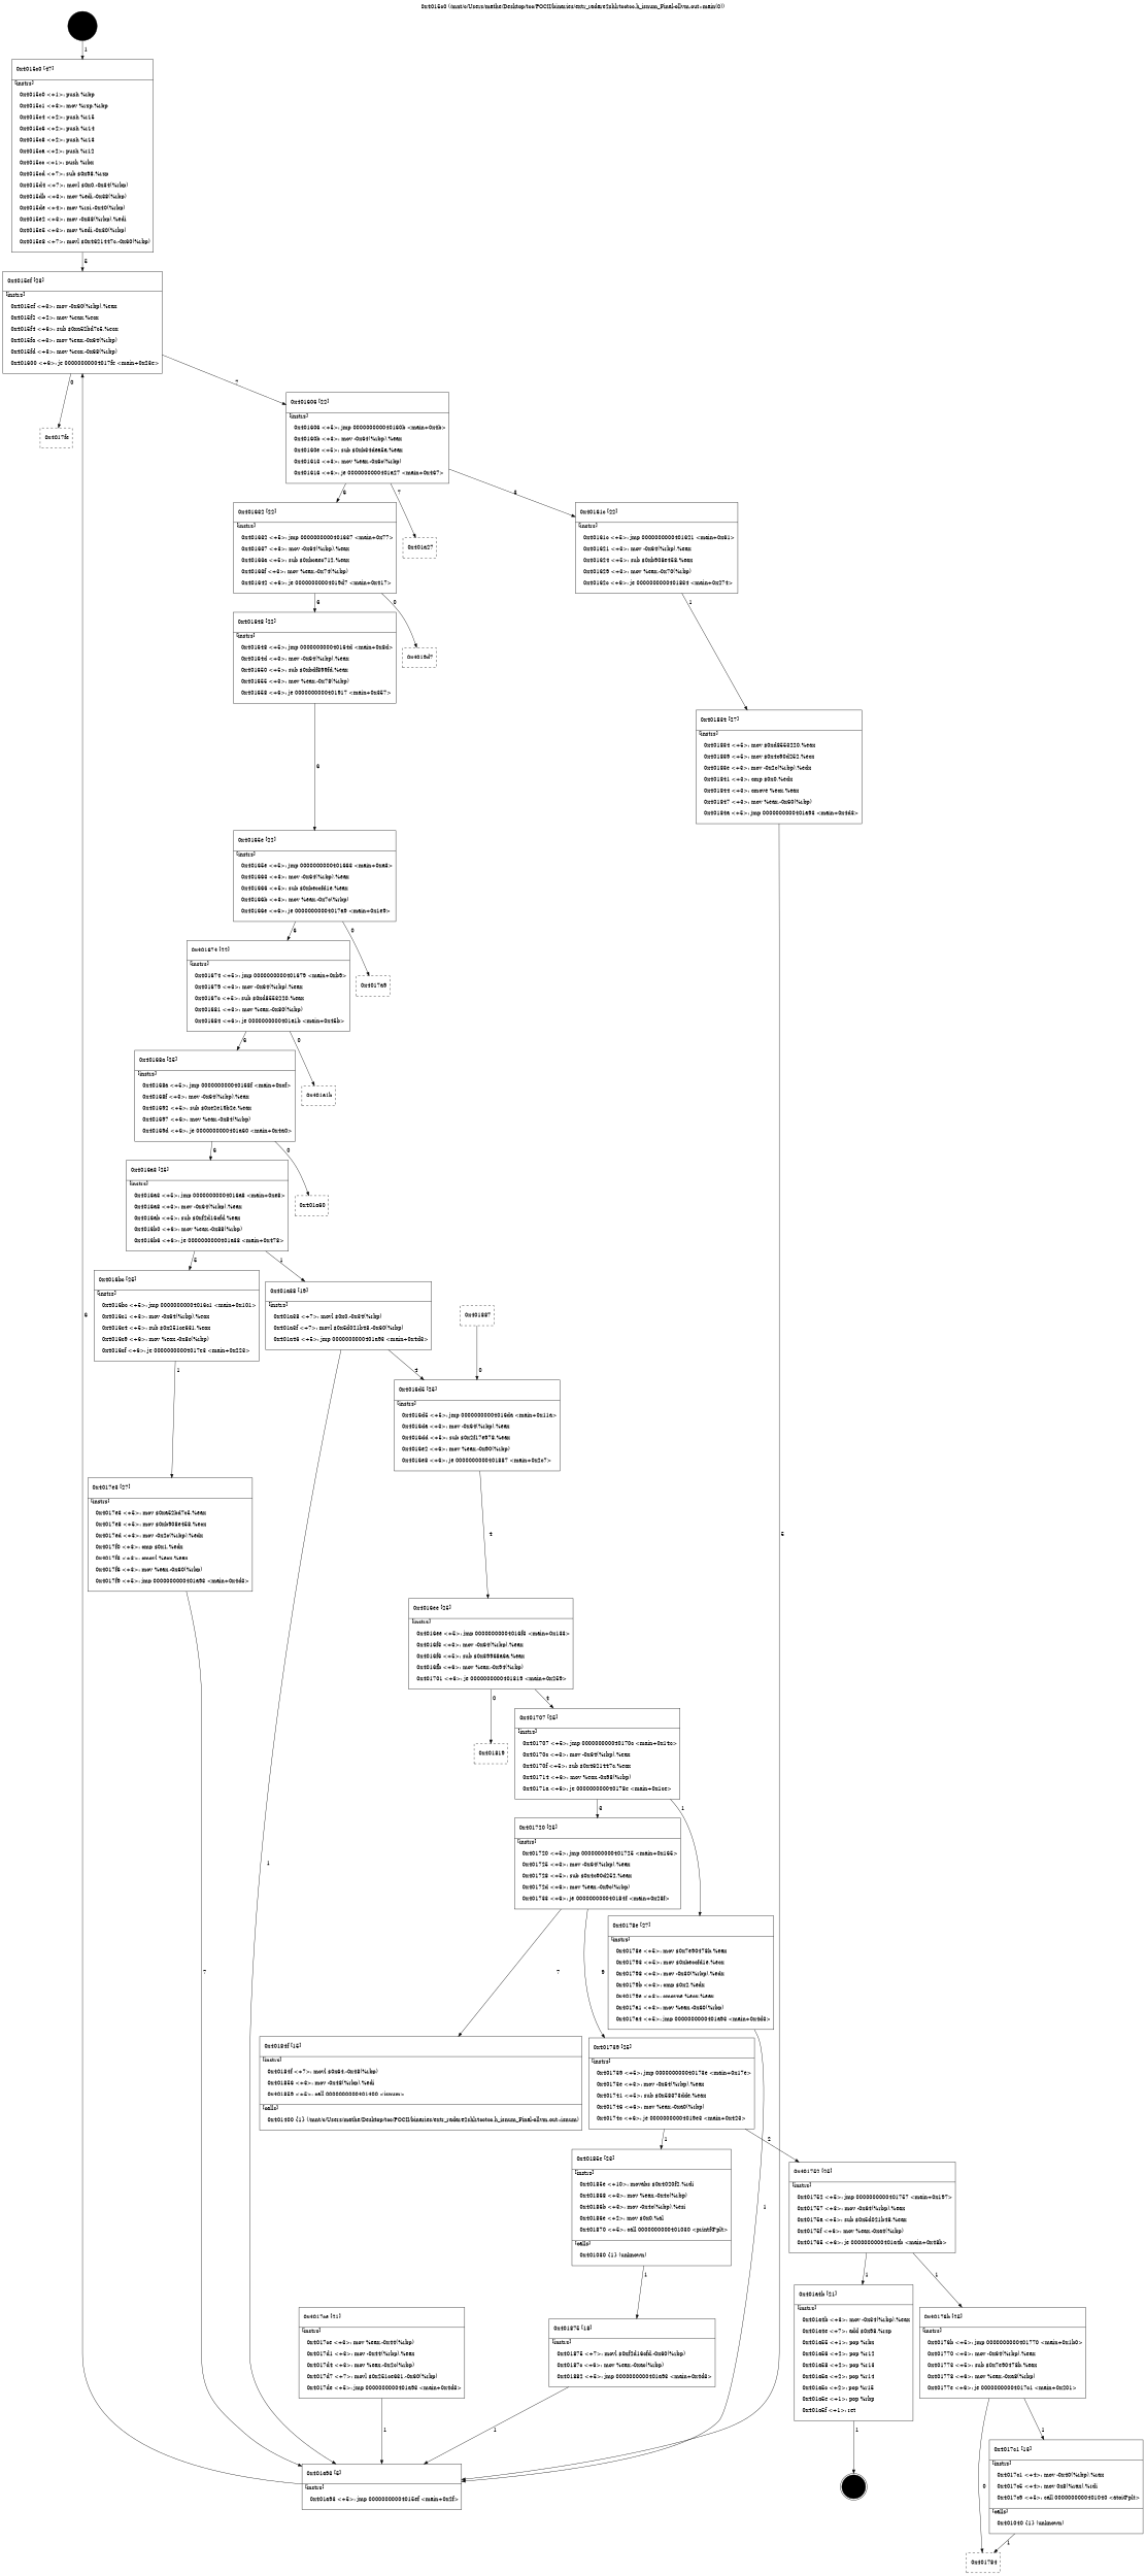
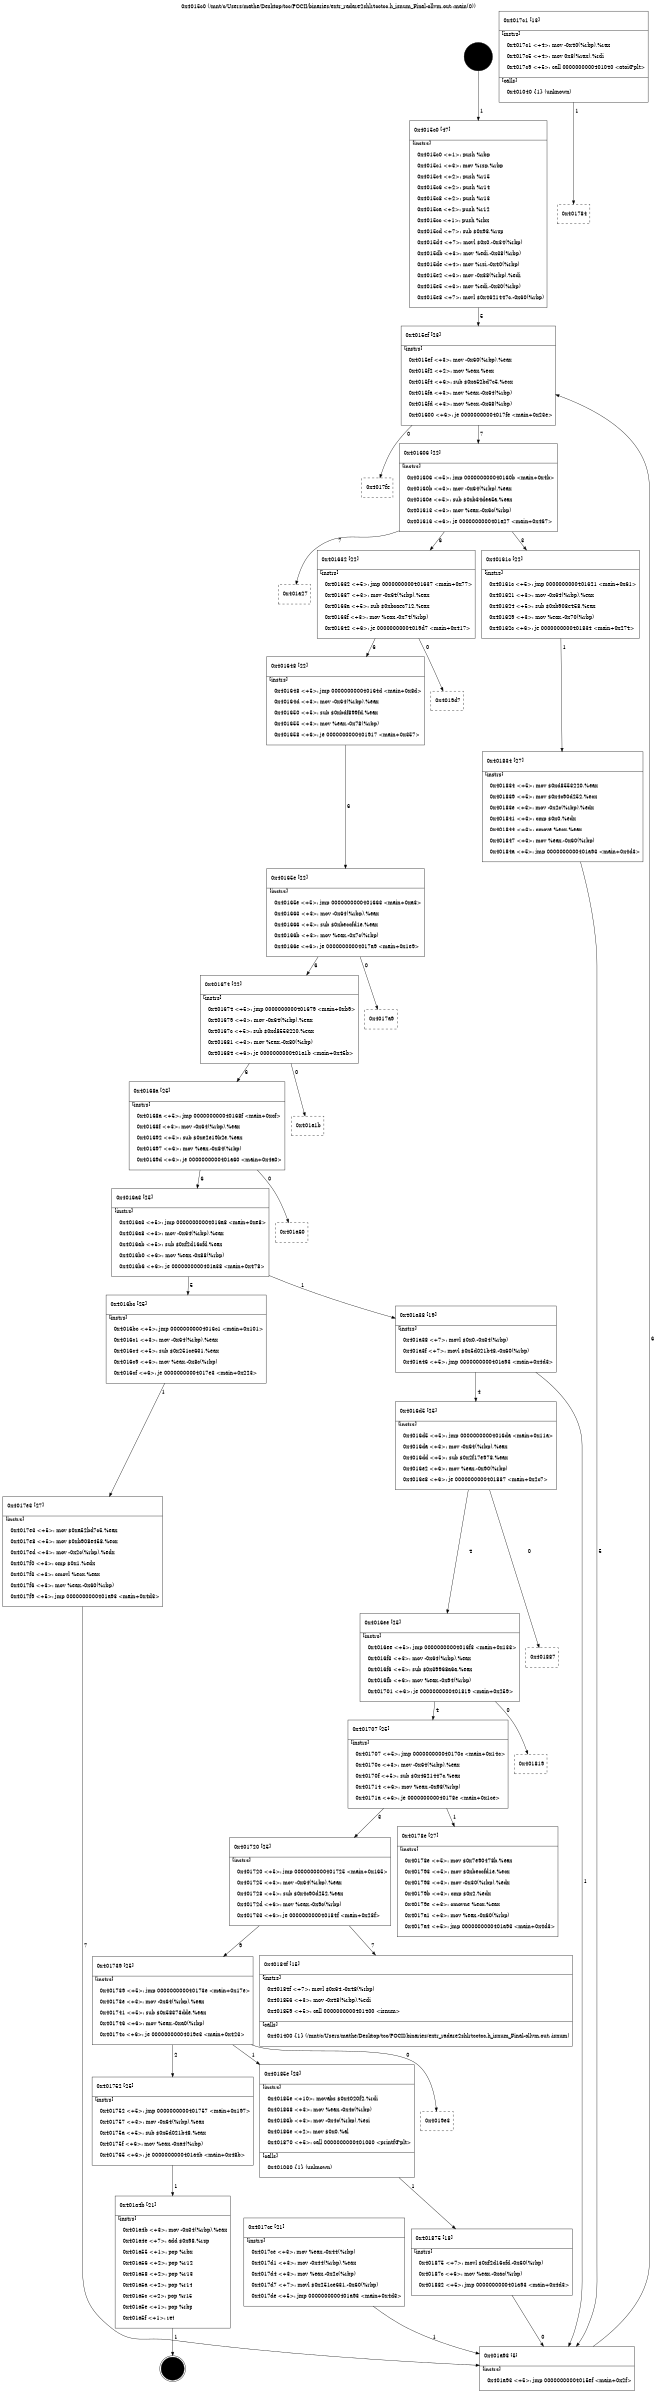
  digraph {
    label="0x4015c0 (/mnt/c/Users/mathe/Desktop/tcc/POCII/binaries/extr_radare2shlrtcctcc.h_isnum_Final-ollvm.out::main(0))"
    labelloc=t
    node [shape=record]
    Entry [fillcolor=black height=0.3 shape=circle style=filled width=0.3]
    n2 [label="{\n     0x4015c0 [47]\l\n     | [instrs]\l\n     &nbsp;&nbsp;0x4015c0 \<+1\>: push %rbp\l\n     &nbsp;&nbsp;0x4015c1 \<+3\>: mov %rsp,%rbp\l\n     &nbsp;&nbsp;0x4015c4 \<+2\>: push %r15\l\n     &nbsp;&nbsp;0x4015c6 \<+2\>: push %r14\l\n     &nbsp;&nbsp;0x4015c8 \<+2\>: push %r13\l\n     &nbsp;&nbsp;0x4015ca \<+2\>: push %r12\l\n     &nbsp;&nbsp;0x4015cc \<+1\>: push %rbx\l\n     &nbsp;&nbsp;0x4015cd \<+7\>: sub $0x98,%rsp\l\n     &nbsp;&nbsp;0x4015d4 \<+7\>: movl $0x0,-0x34(%rbp)\l\n     &nbsp;&nbsp;0x4015db \<+3\>: mov %edi,-0x38(%rbp)\l\n     &nbsp;&nbsp;0x4015de \<+4\>: mov %rsi,-0x40(%rbp)\l\n     &nbsp;&nbsp;0x4015e2 \<+3\>: mov -0x38(%rbp),%edi\l\n     &nbsp;&nbsp;0x4015e5 \<+3\>: mov %edi,-0x30(%rbp)\l\n     &nbsp;&nbsp;0x4015e8 \<+7\>: movl $0x4621447c,-0x60(%rbp)\l\n  }"]
    n3 [label="{\n     0x4015ef [23]\l\n     | [instrs]\l\n     &nbsp;&nbsp;0x4015ef \<+3\>: mov -0x60(%rbp),%eax\l\n     &nbsp;&nbsp;0x4015f2 \<+2\>: mov %eax,%ecx\l\n     &nbsp;&nbsp;0x4015f4 \<+6\>: sub $0xa52bd7c5,%ecx\l\n     &nbsp;&nbsp;0x4015fa \<+3\>: mov %eax,-0x64(%rbp)\l\n     &nbsp;&nbsp;0x4015fd \<+3\>: mov %ecx,-0x68(%rbp)\l\n     &nbsp;&nbsp;0x401600 \<+6\>: je 00000000004017fe \<main+0x23e\>\l\n  }"]
    n4 [label="{\n     0x4017fe\l\n  }" style=dashed]
    n5 [label="{\n     0x401606 [22]\l\n     | [instrs]\l\n     &nbsp;&nbsp;0x401606 \<+5\>: jmp 000000000040160b \<main+0x4b\>\l\n     &nbsp;&nbsp;0x40160b \<+3\>: mov -0x64(%rbp),%eax\l\n     &nbsp;&nbsp;0x40160e \<+5\>: sub $0xb34dea5a,%eax\l\n     &nbsp;&nbsp;0x401613 \<+3\>: mov %eax,-0x6c(%rbp)\l\n     &nbsp;&nbsp;0x401616 \<+6\>: je 0000000000401a27 \<main+0x467\>\l\n  }"]
    n6 [label="{\n     0x401a27\l\n  }" style=dashed]
    n7 [label="{\n     0x40161c [22]\l\n     | [instrs]\l\n     &nbsp;&nbsp;0x40161c \<+5\>: jmp 0000000000401621 \<main+0x61\>\l\n     &nbsp;&nbsp;0x401621 \<+3\>: mov -0x64(%rbp),%eax\l\n     &nbsp;&nbsp;0x401624 \<+5\>: sub $0xb908e458,%eax\l\n     &nbsp;&nbsp;0x401629 \<+3\>: mov %eax,-0x70(%rbp)\l\n     &nbsp;&nbsp;0x40162c \<+6\>: je 0000000000401834 \<main+0x274\>\l\n  }"]
    n8 [label="{\n     0x401632 [22]\l\n     | [instrs]\l\n     &nbsp;&nbsp;0x401632 \<+5\>: jmp 0000000000401637 \<main+0x77\>\l\n     &nbsp;&nbsp;0x401637 \<+3\>: mov -0x64(%rbp),%eax\l\n     &nbsp;&nbsp;0x40163a \<+5\>: sub $0xbcaec712,%eax\l\n     &nbsp;&nbsp;0x40163f \<+3\>: mov %eax,-0x74(%rbp)\l\n     &nbsp;&nbsp;0x401642 \<+6\>: je 00000000004019d7 \<main+0x417\>\l\n  }"]
    n9 [label="{\n     0x401834 [27]\l\n     | [instrs]\l\n     &nbsp;&nbsp;0x401834 \<+5\>: mov $0xd8553220,%eax\l\n     &nbsp;&nbsp;0x401839 \<+5\>: mov $0x4c90d252,%ecx\l\n     &nbsp;&nbsp;0x40183e \<+3\>: mov -0x2c(%rbp),%edx\l\n     &nbsp;&nbsp;0x401841 \<+3\>: cmp $0x0,%edx\l\n     &nbsp;&nbsp;0x401844 \<+3\>: cmove %ecx,%eax\l\n     &nbsp;&nbsp;0x401847 \<+3\>: mov %eax,-0x60(%rbp)\l\n     &nbsp;&nbsp;0x40184a \<+5\>: jmp 0000000000401a93 \<main+0x4d3\>\l\n  }"]
    Exit [fillcolor=black height=0.3 peripheries=2 shape=circle style=filled width=0.3]
    n11 [label="{\n     0x401a93 [5]\l\n     | [instrs]\l\n     &nbsp;&nbsp;0x401a93 \<+5\>: jmp 00000000004015ef \<main+0x2f\>\l\n  }"]
    n12 [label="{\n     0x4019d7\l\n  }" style=dashed]
    n13 [label="{\n     0x401648 [22]\l\n     | [instrs]\l\n     &nbsp;&nbsp;0x401648 \<+5\>: jmp 000000000040164d \<main+0x8d\>\l\n     &nbsp;&nbsp;0x40164d \<+3\>: mov -0x64(%rbp),%eax\l\n     &nbsp;&nbsp;0x401650 \<+5\>: sub $0xbdf899fd,%eax\l\n     &nbsp;&nbsp;0x401655 \<+3\>: mov %eax,-0x78(%rbp)\l\n     &nbsp;&nbsp;0x401658 \<+6\>: je 0000000000401917 \<main+0x357\>\l\n  }"]
    n14 [label="{\n     0x401875 [18]\l\n     | [instrs]\l\n     &nbsp;&nbsp;0x401875 \<+7\>: movl $0xf2d16cfd,-0x60(%rbp)\l\n     &nbsp;&nbsp;0x40187c \<+6\>: mov %eax,-0xac(%rbp)\l\n     &nbsp;&nbsp;0x401882 \<+5\>: jmp 0000000000401a93 \<main+0x4d3\>\l\n  }"]
    n15 [label="{\n     0x40165e [22]\l\n     | [instrs]\l\n     &nbsp;&nbsp;0x40165e \<+5\>: jmp 0000000000401663 \<main+0xa3\>\l\n     &nbsp;&nbsp;0x401663 \<+3\>: mov -0x64(%rbp),%eax\l\n     &nbsp;&nbsp;0x401666 \<+5\>: sub $0xbeccfd1e,%eax\l\n     &nbsp;&nbsp;0x40166b \<+3\>: mov %eax,-0x7c(%rbp)\l\n     &nbsp;&nbsp;0x40166e \<+6\>: je 00000000004017a9 \<main+0x1e9\>\l\n  }"]
    n16 [label="{\n     0x40185e [23]\l\n     | [instrs]\l\n     &nbsp;&nbsp;0x40185e \<+10\>: movabs $0x4020f2,%rdi\l\n     &nbsp;&nbsp;0x401868 \<+3\>: mov %eax,-0x4c(%rbp)\l\n     &nbsp;&nbsp;0x40186b \<+3\>: mov -0x4c(%rbp),%esi\l\n     &nbsp;&nbsp;0x40186e \<+2\>: mov $0x0,%al\l\n     &nbsp;&nbsp;0x401870 \<+5\>: call 0000000000401030 \<printf@plt\>\l\n     | [calls]\l\n     &nbsp;&nbsp;0x401030 \{1\} (unknown)\l\n  }"]
    n17 [label="{\n     0x4017a9\l\n  }" style=dashed]
    n18 [label="{\n     0x401674 [22]\l\n     | [instrs]\l\n     &nbsp;&nbsp;0x401674 \<+5\>: jmp 0000000000401679 \<main+0xb9\>\l\n     &nbsp;&nbsp;0x401679 \<+3\>: mov -0x64(%rbp),%eax\l\n     &nbsp;&nbsp;0x40167c \<+5\>: sub $0xd8553220,%eax\l\n     &nbsp;&nbsp;0x401681 \<+3\>: mov %eax,-0x80(%rbp)\l\n     &nbsp;&nbsp;0x401684 \<+6\>: je 0000000000401a1b \<main+0x45b\>\l\n  }"]
    n19 [label="{\n     0x4017ce [21]\l\n     | [instrs]\l\n     &nbsp;&nbsp;0x4017ce \<+3\>: mov %eax,-0x44(%rbp)\l\n     &nbsp;&nbsp;0x4017d1 \<+3\>: mov -0x44(%rbp),%eax\l\n     &nbsp;&nbsp;0x4017d4 \<+3\>: mov %eax,-0x2c(%rbp)\l\n     &nbsp;&nbsp;0x4017d7 \<+7\>: movl $0x251ce631,-0x60(%rbp)\l\n     &nbsp;&nbsp;0x4017de \<+5\>: jmp 0000000000401a93 \<main+0x4d3\>\l\n  }"]
    n20 [label="{\n     0x401a1b\l\n  }" style=dashed]
    n21 [label="{\n     0x40168a [25]\l\n     | [instrs]\l\n     &nbsp;&nbsp;0x40168a \<+5\>: jmp 000000000040168f \<main+0xcf\>\l\n     &nbsp;&nbsp;0x40168f \<+3\>: mov -0x64(%rbp),%eax\l\n     &nbsp;&nbsp;0x401692 \<+5\>: sub $0xe2e19b2e,%eax\l\n     &nbsp;&nbsp;0x401697 \<+6\>: mov %eax,-0x84(%rbp)\l\n     &nbsp;&nbsp;0x40169d \<+6\>: je 0000000000401a60 \<main+0x4a0\>\l\n  }"]
    n22 [label="{\n     0x401784\l\n  }" style=dashed]
    n23 [label="{\n     0x401a60\l\n  }" style=dashed]
    n24 [label="{\n     0x4016a3 [25]\l\n     | [instrs]\l\n     &nbsp;&nbsp;0x4016a3 \<+5\>: jmp 00000000004016a8 \<main+0xe8\>\l\n     &nbsp;&nbsp;0x4016a8 \<+3\>: mov -0x64(%rbp),%eax\l\n     &nbsp;&nbsp;0x4016ab \<+5\>: sub $0xf2d16cfd,%eax\l\n     &nbsp;&nbsp;0x4016b0 \<+6\>: mov %eax,-0x88(%rbp)\l\n     &nbsp;&nbsp;0x4016b6 \<+6\>: je 0000000000401a38 \<main+0x478\>\l\n  }"]
    n25 [label="{\n     0x4017c1 [13]\l\n     | [instrs]\l\n     &nbsp;&nbsp;0x4017c1 \<+4\>: mov -0x40(%rbp),%rax\l\n     &nbsp;&nbsp;0x4017c5 \<+4\>: mov 0x8(%rax),%rdi\l\n     &nbsp;&nbsp;0x4017c9 \<+5\>: call 0000000000401040 \<atoi@plt\>\l\n     | [calls]\l\n     &nbsp;&nbsp;0x401040 \{1\} (unknown)\l\n  }"]
    n26 [label="{\n     0x401a38 [19]\l\n     | [instrs]\l\n     &nbsp;&nbsp;0x401a38 \<+7\>: movl $0x0,-0x34(%rbp)\l\n     &nbsp;&nbsp;0x401a3f \<+7\>: movl $0x5d021b48,-0x60(%rbp)\l\n     &nbsp;&nbsp;0x401a46 \<+5\>: jmp 0000000000401a93 \<main+0x4d3\>\l\n  }"]
    n27 [label="{\n     0x4016bc [25]\l\n     | [instrs]\l\n     &nbsp;&nbsp;0x4016bc \<+5\>: jmp 00000000004016c1 \<main+0x101\>\l\n     &nbsp;&nbsp;0x4016c1 \<+3\>: mov -0x64(%rbp),%eax\l\n     &nbsp;&nbsp;0x4016c4 \<+5\>: sub $0x251ce631,%eax\l\n     &nbsp;&nbsp;0x4016c9 \<+6\>: mov %eax,-0x8c(%rbp)\l\n     &nbsp;&nbsp;0x4016cf \<+6\>: je 00000000004017e3 \<main+0x223\>\l\n  }"]
-   n28 [label="{\n     0x40176b [25]\l\n     | [instrs]\l\n     &nbsp;&nbsp;0x40176b \<+5\>: jmp 0000000000401770 \<main+0x1b0\>\l\n     &nbsp;&nbsp;0x401770 \<+3\>: mov -0x64(%rbp),%eax\l\n     &nbsp;&nbsp;0x401773 \<+5\>: sub $0x7e90478b,%eax\l\n     &nbsp;&nbsp;0x401778 \<+6\>: mov %eax,-0xa8(%rbp)\l\n     &nbsp;&nbsp;0x40177e \<+6\>: je 00000000004017c1 \<main+0x201\>\l\n  }"]
    n29 [label="{\n     0x4016d5 [25]\l\n     | [instrs]\l\n     &nbsp;&nbsp;0x4016d5 \<+5\>: jmp 00000000004016da \<main+0x11a\>\l\n     &nbsp;&nbsp;0x4016da \<+3\>: mov -0x64(%rbp),%eax\l\n     &nbsp;&nbsp;0x4016dd \<+5\>: sub $0x2f17e978,%eax\l\n     &nbsp;&nbsp;0x4016e2 \<+6\>: mov %eax,-0x90(%rbp)\l\n     &nbsp;&nbsp;0x4016e8 \<+6\>: je 0000000000401887 \<main+0x2c7\>\l\n  }"]
    n30 [label="{\n     0x4017e3 [27]\l\n     | [instrs]\l\n     &nbsp;&nbsp;0x4017e3 \<+5\>: mov $0xa52bd7c5,%eax\l\n     &nbsp;&nbsp;0x4017e8 \<+5\>: mov $0xb908e458,%ecx\l\n     &nbsp;&nbsp;0x4017ed \<+3\>: mov -0x2c(%rbp),%edx\l\n     &nbsp;&nbsp;0x4017f0 \<+3\>: cmp $0x1,%edx\l\n     &nbsp;&nbsp;0x4017f3 \<+3\>: cmovl %ecx,%eax\l\n     &nbsp;&nbsp;0x4017f6 \<+3\>: mov %eax,-0x60(%rbp)\l\n     &nbsp;&nbsp;0x4017f9 \<+5\>: jmp 0000000000401a93 \<main+0x4d3\>\l\n  }"]
    n31 [label="{\n     0x401a4b [21]\l\n     | [instrs]\l\n     &nbsp;&nbsp;0x401a4b \<+3\>: mov -0x34(%rbp),%eax\l\n     &nbsp;&nbsp;0x401a4e \<+7\>: add $0x98,%rsp\l\n     &nbsp;&nbsp;0x401a55 \<+1\>: pop %rbx\l\n     &nbsp;&nbsp;0x401a56 \<+2\>: pop %r12\l\n     &nbsp;&nbsp;0x401a58 \<+2\>: pop %r13\l\n     &nbsp;&nbsp;0x401a5a \<+2\>: pop %r14\l\n     &nbsp;&nbsp;0x401a5c \<+2\>: pop %r15\l\n     &nbsp;&nbsp;0x401a5e \<+1\>: pop %rbp\l\n     &nbsp;&nbsp;0x401a5f \<+1\>: ret\l\n  }"]
    n32 [label="{\n     0x401887\l\n  }" style=dashed]
    n33 [label="{\n     0x4016ee [25]\l\n     | [instrs]\l\n     &nbsp;&nbsp;0x4016ee \<+5\>: jmp 00000000004016f3 \<main+0x133\>\l\n     &nbsp;&nbsp;0x4016f3 \<+3\>: mov -0x64(%rbp),%eax\l\n     &nbsp;&nbsp;0x4016f6 \<+5\>: sub $0x39968a6a,%eax\l\n     &nbsp;&nbsp;0x4016fb \<+6\>: mov %eax,-0x94(%rbp)\l\n     &nbsp;&nbsp;0x401701 \<+6\>: je 0000000000401819 \<main+0x259\>\l\n  }"]
    n34 [label="{\n     0x401752 [25]\l\n     | [instrs]\l\n     &nbsp;&nbsp;0x401752 \<+5\>: jmp 0000000000401757 \<main+0x197\>\l\n     &nbsp;&nbsp;0x401757 \<+3\>: mov -0x64(%rbp),%eax\l\n     &nbsp;&nbsp;0x40175a \<+5\>: sub $0x5d021b48,%eax\l\n     &nbsp;&nbsp;0x40175f \<+6\>: mov %eax,-0xa4(%rbp)\l\n     &nbsp;&nbsp;0x401765 \<+6\>: je 0000000000401a4b \<main+0x48b\>\l\n  }"]
    n35 [label="{\n     0x401819\l\n  }" style=dashed]
    n36 [label="{\n     0x401707 [25]\l\n     | [instrs]\l\n     &nbsp;&nbsp;0x401707 \<+5\>: jmp 000000000040170c \<main+0x14c\>\l\n     &nbsp;&nbsp;0x40170c \<+3\>: mov -0x64(%rbp),%eax\l\n     &nbsp;&nbsp;0x40170f \<+5\>: sub $0x4621447c,%eax\l\n     &nbsp;&nbsp;0x401714 \<+6\>: mov %eax,-0x98(%rbp)\l\n     &nbsp;&nbsp;0x40171a \<+6\>: je 000000000040178e \<main+0x1ce\>\l\n  }"]
+   n37 [label="{\n     0x4019e3\l\n  }" style=dashed]
    n38 [label="{\n     0x40178e [27]\l\n     | [instrs]\l\n     &nbsp;&nbsp;0x40178e \<+5\>: mov $0x7e90478b,%eax\l\n     &nbsp;&nbsp;0x401793 \<+5\>: mov $0xbeccfd1e,%ecx\l\n     &nbsp;&nbsp;0x401798 \<+3\>: mov -0x30(%rbp),%edx\l\n     &nbsp;&nbsp;0x40179b \<+3\>: cmp $0x2,%edx\l\n     &nbsp;&nbsp;0x40179e \<+3\>: cmovne %ecx,%eax\l\n     &nbsp;&nbsp;0x4017a1 \<+3\>: mov %eax,-0x60(%rbp)\l\n     &nbsp;&nbsp;0x4017a4 \<+5\>: jmp 0000000000401a93 \<main+0x4d3\>\l\n  }"]
    n39 [label="{\n     0x401720 [25]\l\n     | [instrs]\l\n     &nbsp;&nbsp;0x401720 \<+5\>: jmp 0000000000401725 \<main+0x165\>\l\n     &nbsp;&nbsp;0x401725 \<+3\>: mov -0x64(%rbp),%eax\l\n     &nbsp;&nbsp;0x401728 \<+5\>: sub $0x4c90d252,%eax\l\n     &nbsp;&nbsp;0x40172d \<+6\>: mov %eax,-0x9c(%rbp)\l\n     &nbsp;&nbsp;0x401733 \<+6\>: je 000000000040184f \<main+0x28f\>\l\n  }"]
    n40 [label="{\n     0x401739 [25]\l\n     | [instrs]\l\n     &nbsp;&nbsp;0x401739 \<+5\>: jmp 000000000040173e \<main+0x17e\>\l\n     &nbsp;&nbsp;0x40173e \<+3\>: mov -0x64(%rbp),%eax\l\n     &nbsp;&nbsp;0x401741 \<+5\>: sub $0x58373dde,%eax\l\n     &nbsp;&nbsp;0x401746 \<+6\>: mov %eax,-0xa0(%rbp)\l\n     &nbsp;&nbsp;0x40174c \<+6\>: je 00000000004019e3 \<main+0x423\>\l\n  }"]
    n41 [label="{\n     0x40184f [15]\l\n     | [instrs]\l\n     &nbsp;&nbsp;0x40184f \<+7\>: movl $0x64,-0x48(%rbp)\l\n     &nbsp;&nbsp;0x401856 \<+3\>: mov -0x48(%rbp),%edi\l\n     &nbsp;&nbsp;0x401859 \<+5\>: call 0000000000401400 \<isnum\>\l\n     | [calls]\l\n     &nbsp;&nbsp;0x401400 \{1\} (/mnt/c/Users/mathe/Desktop/tcc/POCII/binaries/extr_radare2shlrtcctcc.h_isnum_Final-ollvm.out::isnum)\l\n  }"]
    Entry -> n2 [label=" 1"]
    n2 -> n3 [label=" 5"]
    n3 -> n4 [label=" 0"]
    n3 -> n5 [label=" 7"]
    n5 -> n6 [label=" 7"]
    n5 -> n7 [label=" 3"]
    n5 -> n8 [label=" 6"]
    n7 -> n9 [label=" 1"]
    n8 -> n12 [label=" 0"]
    n8 -> n13 [label=" 6"]
    n9 -> n11 [label=" 5"]
    n11 -> n3 [label=" 6"]
    n13 -> n15 [label=" 6"]
-   n14 -> n11 [label=" 1"]
+   n14 -> n11 [label=" 0"]
    n15 -> n17 [label=" 0"]
    n15 -> n18 [label=" 6"]
    n16 -> n14 [label=" 1"]
    n18 -> n20 [label=" 0"]
    n18 -> n21 [label=" 6"]
    n19 -> n11 [label=" 1"]
    n21 -> n23 [label=" 0"]
    n21 -> n24 [label=" 6"]
    n24 -> n26 [label=" 1"]
    n24 -> n27 [label=" 5"]
    n25 -> n22 [label=" 1"]
    n26 -> n11 [label=" 1"]
    n26 -> n29 [label=" 4"]
    n27 -> n30 [label=" 1"]
-   n28 -> n22 [label=" 0"]
-   n28 -> n25 [label=" 1"]
-   n32 -> n29 [label=" 0"]
+   n29 -> n32 [label=" 0"]
    n29 -> n33 [label=" 4"]
    n30 -> n11 [label=" 7"]
    n31 -> Exit [label=" 1"]
    n33 -> n35 [label=" 0"]
    n33 -> n36 [label=" 4"]
-   n34 -> n28 [label=" 1"]
    n34 -> n31 [label=" 1"]
    n36 -> n38 [label=" 1"]
    n36 -> n39 [label=" 3"]
-   n38 -> n11 [label=" 1"]
    n39 -> n40 [label=" 9"]
    n39 -> n41 [label=" 7"]
    n40 -> n16 [label=" 1"]
    n40 -> n34 [label=" 2"]
+   n40 -> n37 [label=" 0"]
  }
